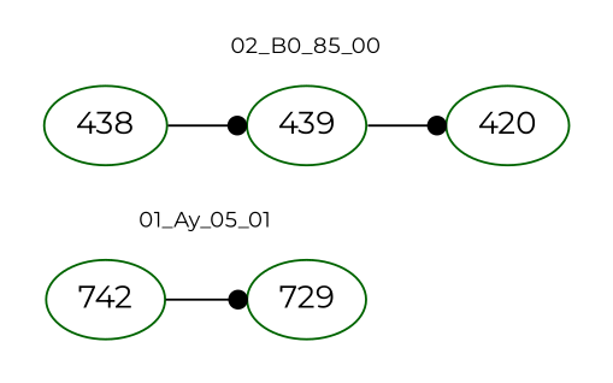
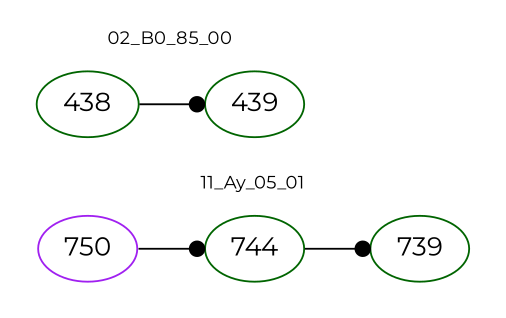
  digraph {
    fontname=Montserrat
    rankdir=LR
    node [color=darkgreen fontname=Montserrat]
    edge [arrowhead=dot color=black fontname=Montserrat]
-   n2 [label=742]
-   n3 [label=729]
+   n1 [color=purple label=750]
+   n2 [label=744]
+   n3 [label=739]
    n4 [label=438]
    n5 [label=439]
-   n6 [label=420]
    subgraph cluster_1 {
      color=white
      fontsize=10
-     label="01_Ay_05_01"
+     label="11_Ay_05_01"
+     n1
      n2
      n3
    }
    subgraph cluster_2 {
      color=white
      fontsize=10
      label="02_B0_85_00"
      n4
      n5
-     n6
    }
+   n1 -> n2
    n2 -> n3
    n4 -> n5
-   n5 -> n6
  }
